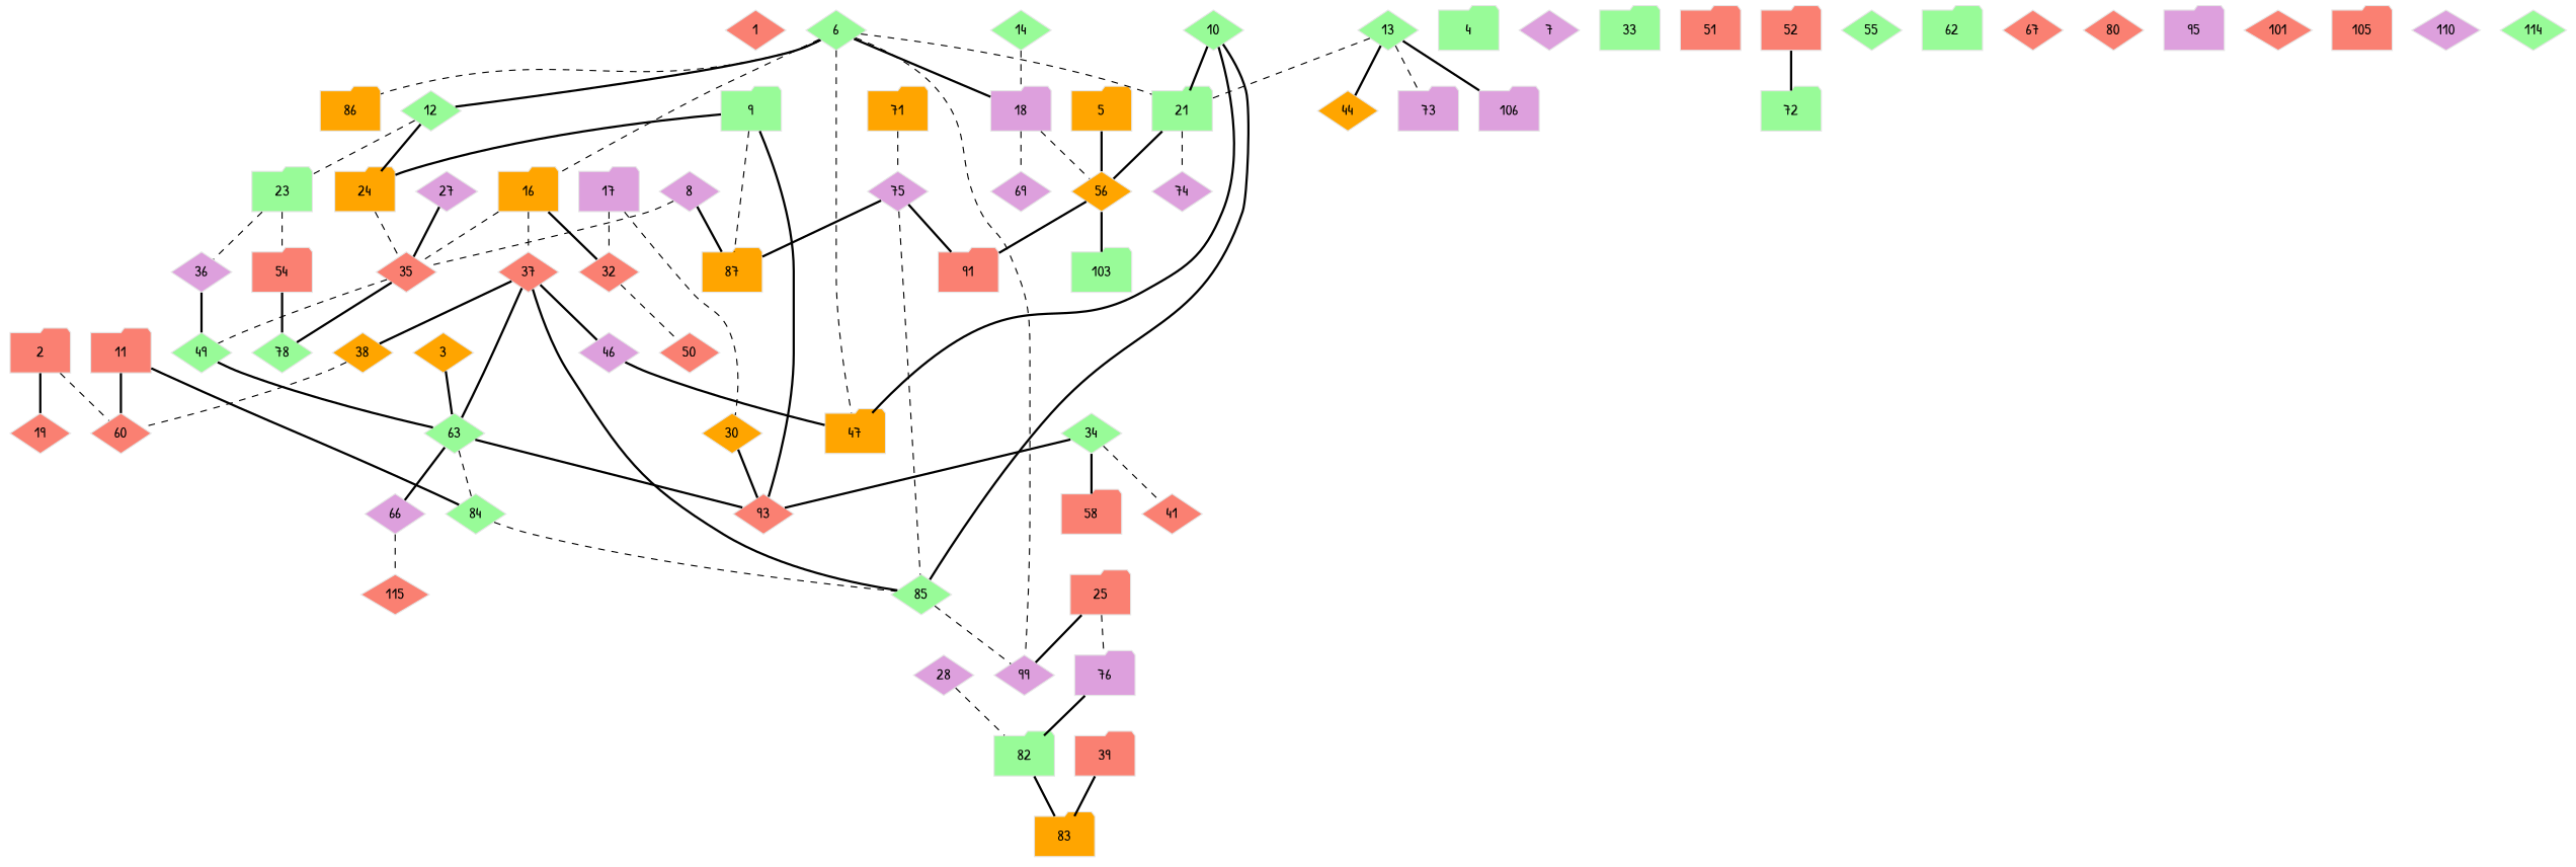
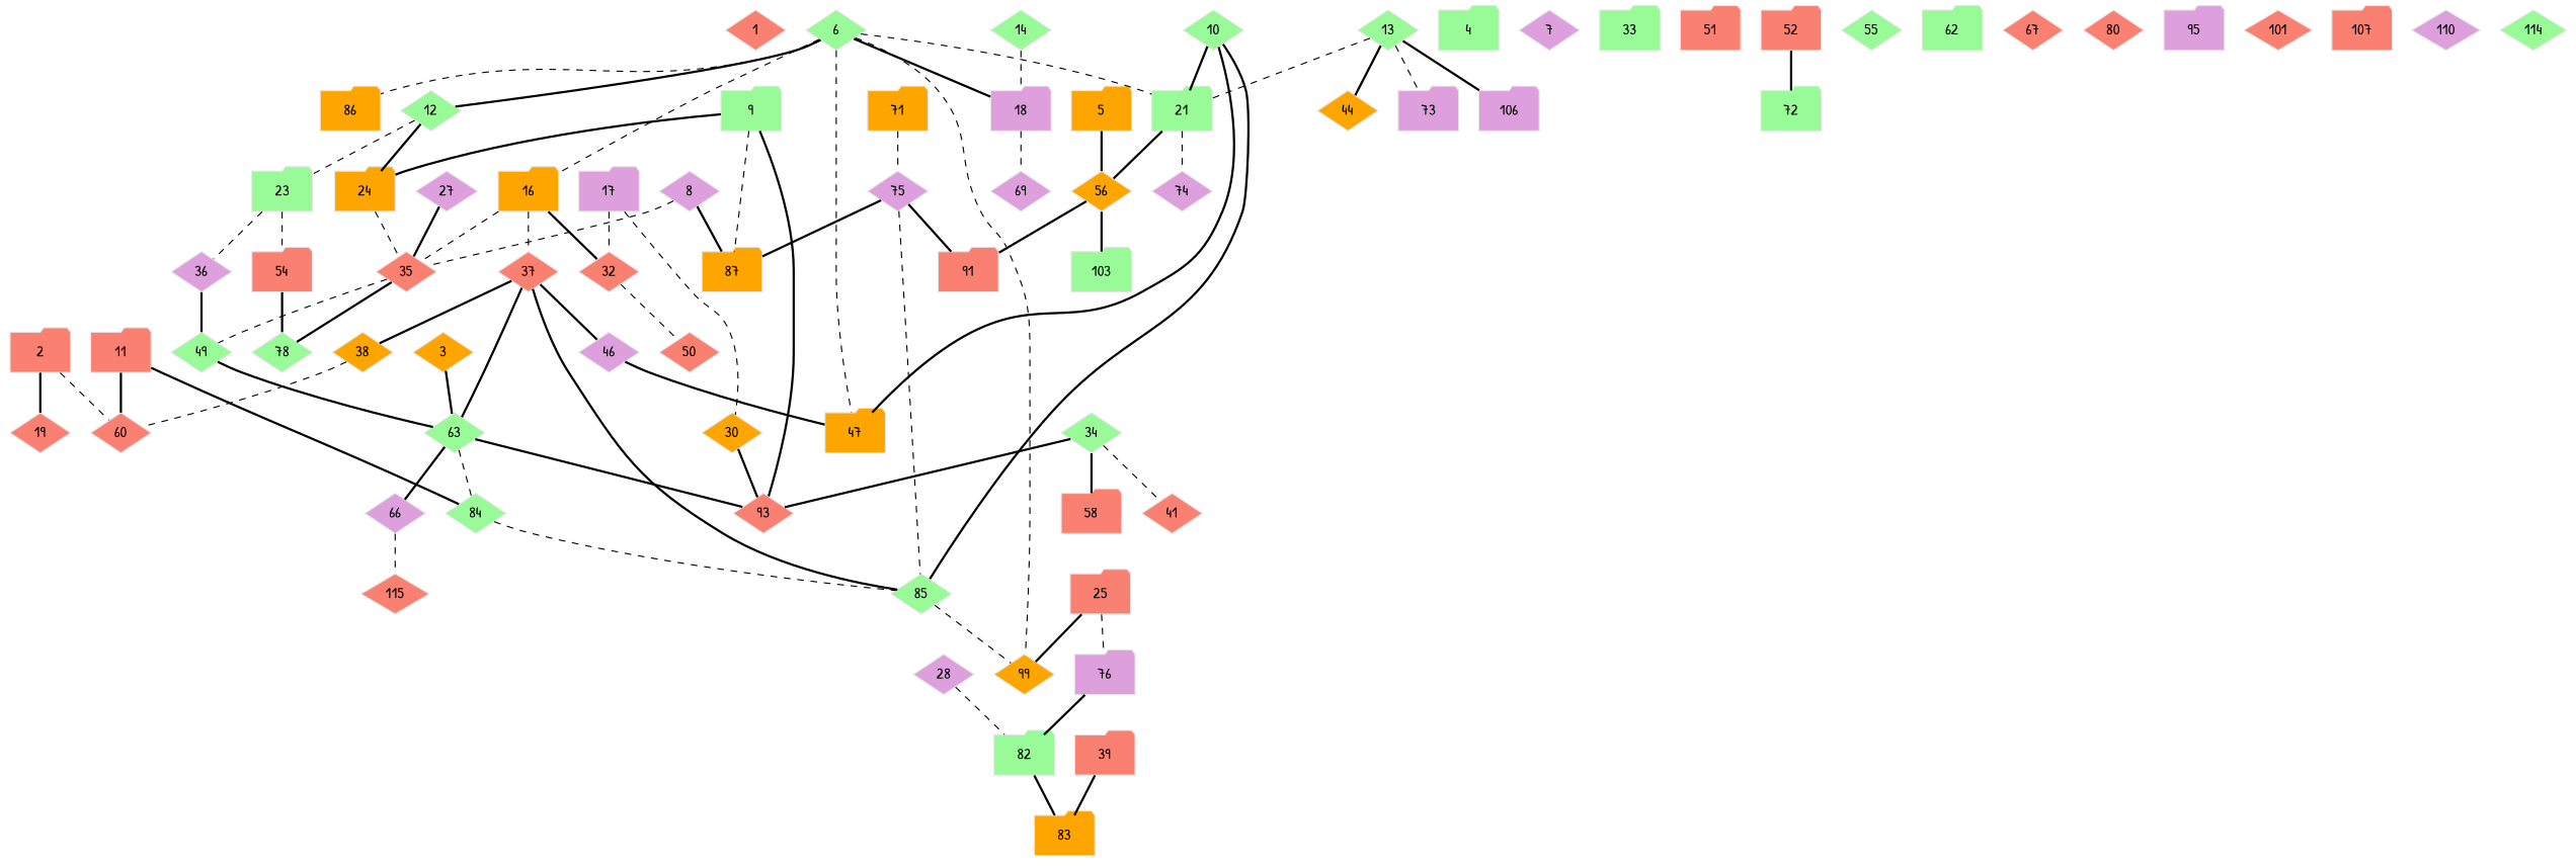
  graph {
    fontname="Patrick Hand"
    node [color=gray90 fillcolor=salmon fontname="Patrick Hand" shape=diamond style=filled]
    edge [fontname="Patrick Hand" style=bold]
    1
    19 [super="+20"]
    2 [shape=folder]
    60 [super="+65"]
    63 [fillcolor=palegreen super="+108"]
    93 [super="+94"]
    84 [fillcolor=palegreen super="+97"]
    66 [fillcolor=plum]
    3 [fillcolor=orange]
    4 [fillcolor=palegreen shape=folder]
    5 [fillcolor=orange shape=folder super="+111"]
    56 [fillcolor=orange super="+98"]
    91 [shape=folder]
    103 [fillcolor=palegreen shape=folder]
    6 [fillcolor=palegreen super="+31"]
    12 [fillcolor=palegreen super="+26"]
    16 [fillcolor=orange shape=folder super="+43"]
    18 [fillcolor=plum shape=folder super="+70"]
    21 [fillcolor=palegreen shape=folder super="+22"]
    47 [fillcolor=orange shape=folder]
    86 [fillcolor=orange shape=folder]
-   99 [fillcolor=plum]
+   99 [fillcolor=orange]
    24 [fillcolor=orange shape=folder super="+81"]
    23 [fillcolor=palegreen shape=folder super="+112"]
    35 [super="+48"]
    32 [super="+53"]
    37 [super="+68"]
    69 [fillcolor=plum]
    74 [fillcolor=plum]
    7 [fillcolor=plum]
    8 [fillcolor=plum super="+15"]
    87 [fillcolor=orange shape=folder super="+113"]
    49 [fillcolor=palegreen super="+100"]
    78 [fillcolor=palegreen super="+92"]
    9 [fillcolor=palegreen shape=folder super="+29"]
    10 [fillcolor=palegreen super="+104"]
    85 [fillcolor=palegreen super="+90"]
    11 [shape=folder]
    36 [fillcolor=plum super="+89"]
    54 [shape=folder super="+59"]
    13 [fillcolor=palegreen super="+61"]
    44 [fillcolor=orange]
    73 [fillcolor=plum shape=folder]
    106 [fillcolor=plum shape=folder]
    14 [fillcolor=palegreen]
    50
    38 [fillcolor=orange]
    46 [fillcolor=plum super="+57"]
    17 [fillcolor=plum shape=folder super="+42"]
    30 [fillcolor=orange super="+79"]
    25 [shape=folder super="+96"]
    76 [fillcolor=plum shape=folder]
    82 [fillcolor=palegreen shape=folder super="+105"]
    27 [fillcolor=plum]
    28 [fillcolor=plum super="+45"]
    83 [fillcolor=orange shape=folder super="+109"]
    33 [fillcolor=palegreen shape=folder super="+40"]
    34 [fillcolor=palegreen super="+64"]
    41
    58 [shape=folder]
    39 [shape=folder]
    51 [shape=folder]
    52 [shape=folder]
    72 [fillcolor=palegreen shape=folder]
    55 [fillcolor=palegreen]
    62 [fillcolor=palegreen shape=folder super="+102"]
    115
    67
    71 [fillcolor=orange shape=folder super="+88"]
    75 [fillcolor=plum super="+77"]
    80
    95 [fillcolor=plum shape=folder]
    101
-   107 [shape=folder label=105]
+   107 [shape=folder]
    110 [fillcolor=plum]
    114 [fillcolor=palegreen]
    2 -- 19
    2 -- 60 [style=dashed]
    63 -- 93
    63 -- 84 [style=dashed]
    63 -- 66
    84 -- 85 [style=dashed]
    66 -- 115 [style=dashed]
    3 -- 63
    5 -- 56
    56 -- 91
    56 -- 103
    6 -- 12
    6 -- 16 [style=dashed]
    6 -- 18
    6 -- 21 [style=dashed]
    6 -- 47 [style=dashed]
    6 -- 86 [style=dashed]
    6 -- 99 [style=dashed]
    12 -- 24
    12 -- 23 [style=dashed]
    16 -- 35 [style=dashed]
    16 -- 32
    16 -- 37 [style=dashed]
-   18 -- 56 [style=dashed]
    18 -- 69 [style=dashed]
    21 -- 56
    21 -- 74 [style=dashed]
    24 -- 35 [style=dashed]
    23 -- 36 [style=dashed]
    23 -- 54 [style=dashed]
    35 -- 49 [style=dashed]
    35 -- 78
    32 -- 50 [style=dashed]
    37 -- 63
    37 -- 85
    37 -- 38
    37 -- 46
    8 -- 35 [style=dashed]
    8 -- 87
    49 -- 63
    9 -- 93
    9 -- 24
    9 -- 87 [style=dashed]
    10 -- 21 [weight=2]
    10 -- 47
    10 -- 85
    85 -- 99 [style=dashed]
    11 -- 60
    11 -- 84
    36 -- 49
    54 -- 78
    13 -- 21 [style=dashed]
    13 -- 44
    13 -- 73 [style=dashed]
    13 -- 106
    14 -- 18 [style=dashed]
    38 -- 60 [style=dashed]
    46 -- 47
    17 -- 32 [style=dashed]
    17 -- 30 [style=dashed]
    30 -- 93
    25 -- 99
    25 -- 76 [style=dashed]
    76 -- 82
    82 -- 83
    27 -- 35
    28 -- 82 [style=dashed]
    34 -- 93
    34 -- 41 [style=dashed]
    34 -- 58
    39 -- 83
    52 -- 72
    71 -- 75 [style=dashed]
    75 -- 91
    75 -- 87
    75 -- 85 [style=dashed]
  }
